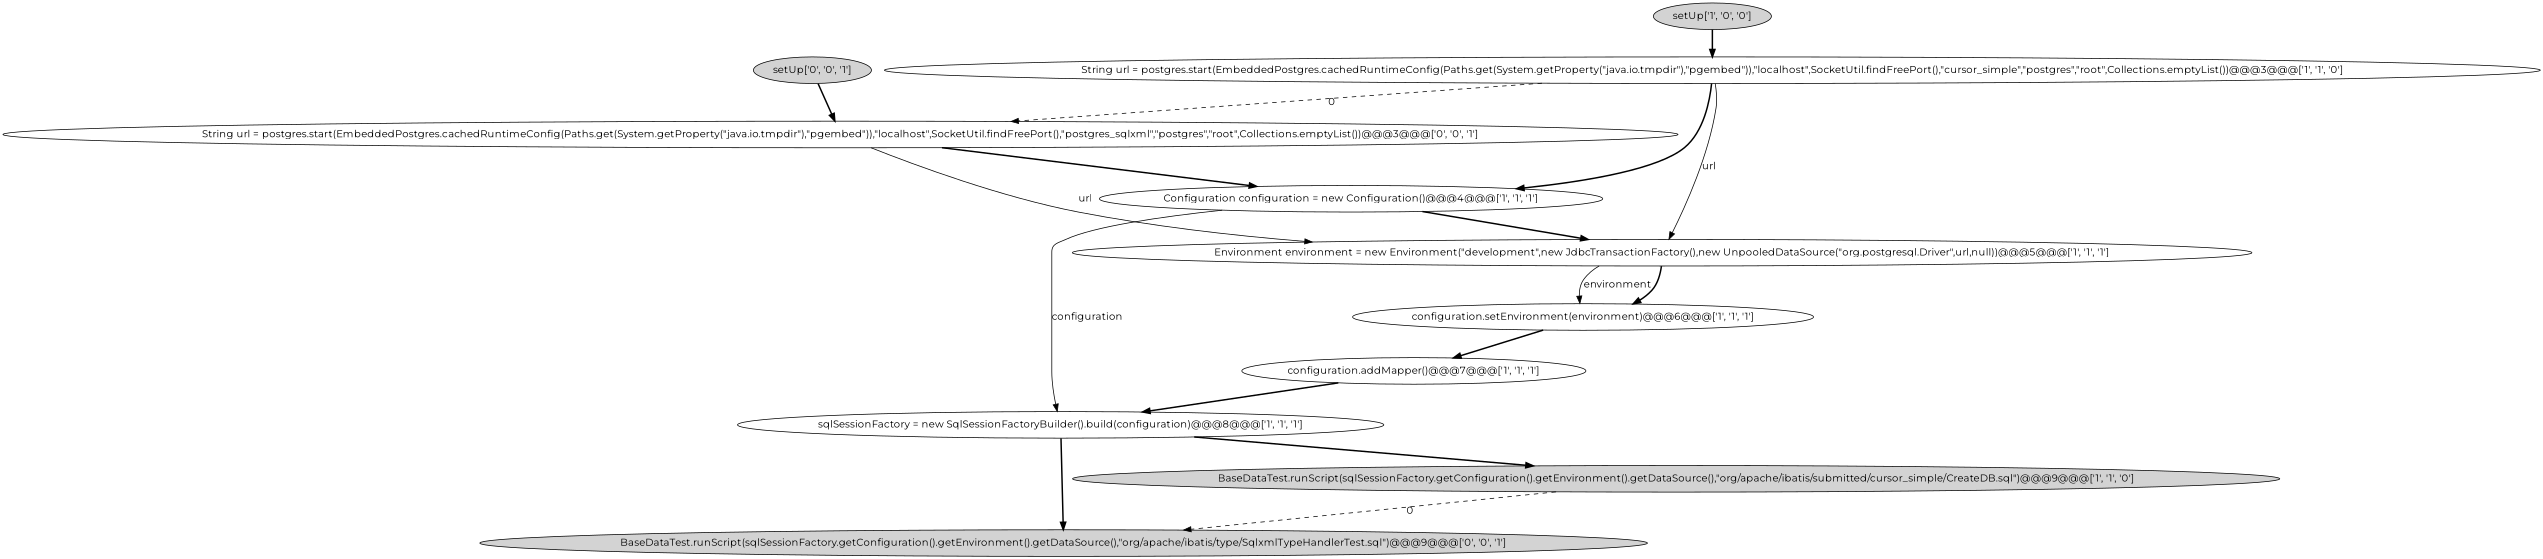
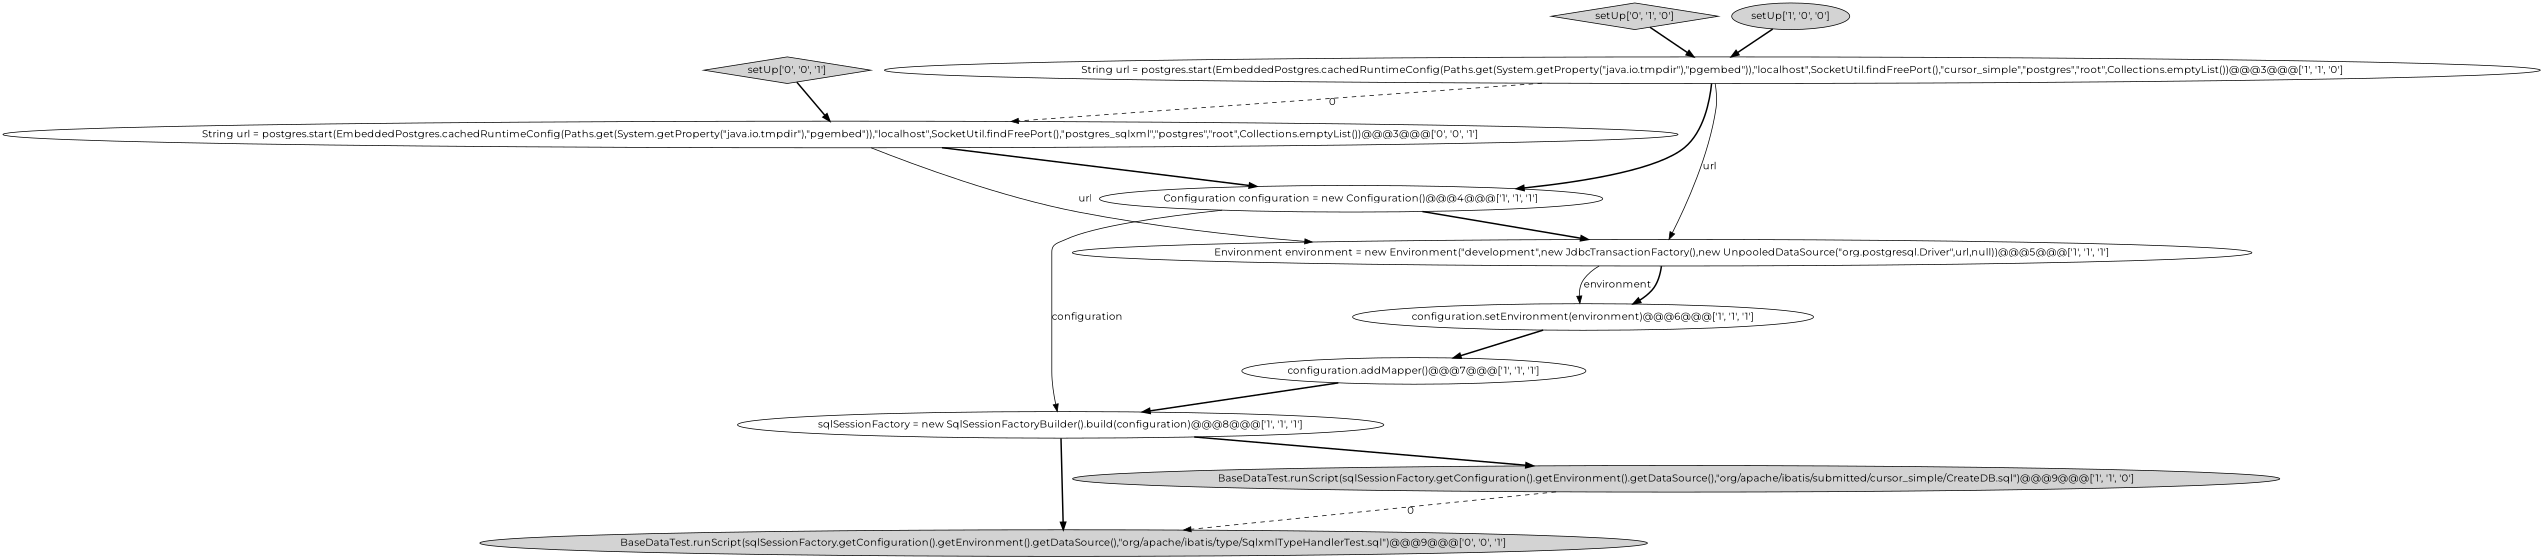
  digraph {
    fontname=Montserrat
    node [fillcolor=white fontname=Montserrat shape=ellipse style=filled]
    edge [fontname=Montserrat style=bold]
    n1 [label="Configuration configuration = new Configuration()@@@4@@@['1', '1', '1']"]
    n2 [label="Environment environment = new Environment(\"development\",new JdbcTransactionFactory(),new UnpooledDataSource(\"org.postgresql.Driver\",url,null))@@@5@@@['1', '1', '1']"]
    n3 [label="sqlSessionFactory = new SqlSessionFactoryBuilder().build(configuration)@@@8@@@['1', '1', '1']"]
    n4 [label="configuration.setEnvironment(environment)@@@6@@@['1', '1', '1']"]
    n5 [fillcolor=lightgray label="BaseDataTest.runScript(sqlSessionFactory.getConfiguration().getEnvironment().getDataSource(),\"org/apache/ibatis/submitted/cursor_simple/CreateDB.sql\")@@@9@@@['1', '1', '0']"]
    n6 [fillcolor=lightgray label="BaseDataTest.runScript(sqlSessionFactory.getConfiguration().getEnvironment().getDataSource(),\"org/apache/ibatis/type/SqlxmlTypeHandlerTest.sql\")@@@9@@@['0', '0', '1']"]
    n7 [label="configuration.addMapper()@@@7@@@['1', '1', '1']"]
    n8 [label="String url = postgres.start(EmbeddedPostgres.cachedRuntimeConfig(Paths.get(System.getProperty(\"java.io.tmpdir\"),\"pgembed\")),\"localhost\",SocketUtil.findFreePort(),\"postgres_sqlxml\",\"postgres\",\"root\",Collections.emptyList())@@@3@@@['0', '0', '1']"]
-   n9 [fillcolor=lightgray label="setUp['0', '0', '1']"]
+   n9 [fillcolor=lightgray label="setUp['0', '0', '1']" shape=diamond]
+   n10 [fillcolor=lightgray label="setUp['0', '1', '0']" shape=diamond]
    n11 [label="String url = postgres.start(EmbeddedPostgres.cachedRuntimeConfig(Paths.get(System.getProperty(\"java.io.tmpdir\"),\"pgembed\")),\"localhost\",SocketUtil.findFreePort(),\"cursor_simple\",\"postgres\",\"root\",Collections.emptyList())@@@3@@@['1', '1', '0']"]
    n12 [fillcolor=lightgray label="setUp['1', '0', '0']"]
    n1 -> n2
    n1 -> n3 [label=configuration style=solid]
    n2 -> n4 [label=environment style=solid]
    n2 -> n4
    n3 -> n5
    n3 -> n6
    n4 -> n7
    n5 -> n6 [label=0 style=dashed]
    n7 -> n3
    n8 -> n1
    n8 -> n2 [label=url style=solid]
    n9 -> n8
+   n10 -> n11
    n11 -> n1
    n11 -> n2 [label=url style=solid]
    n11 -> n8 [label=0 style=dashed]
    n12 -> n11
  }
